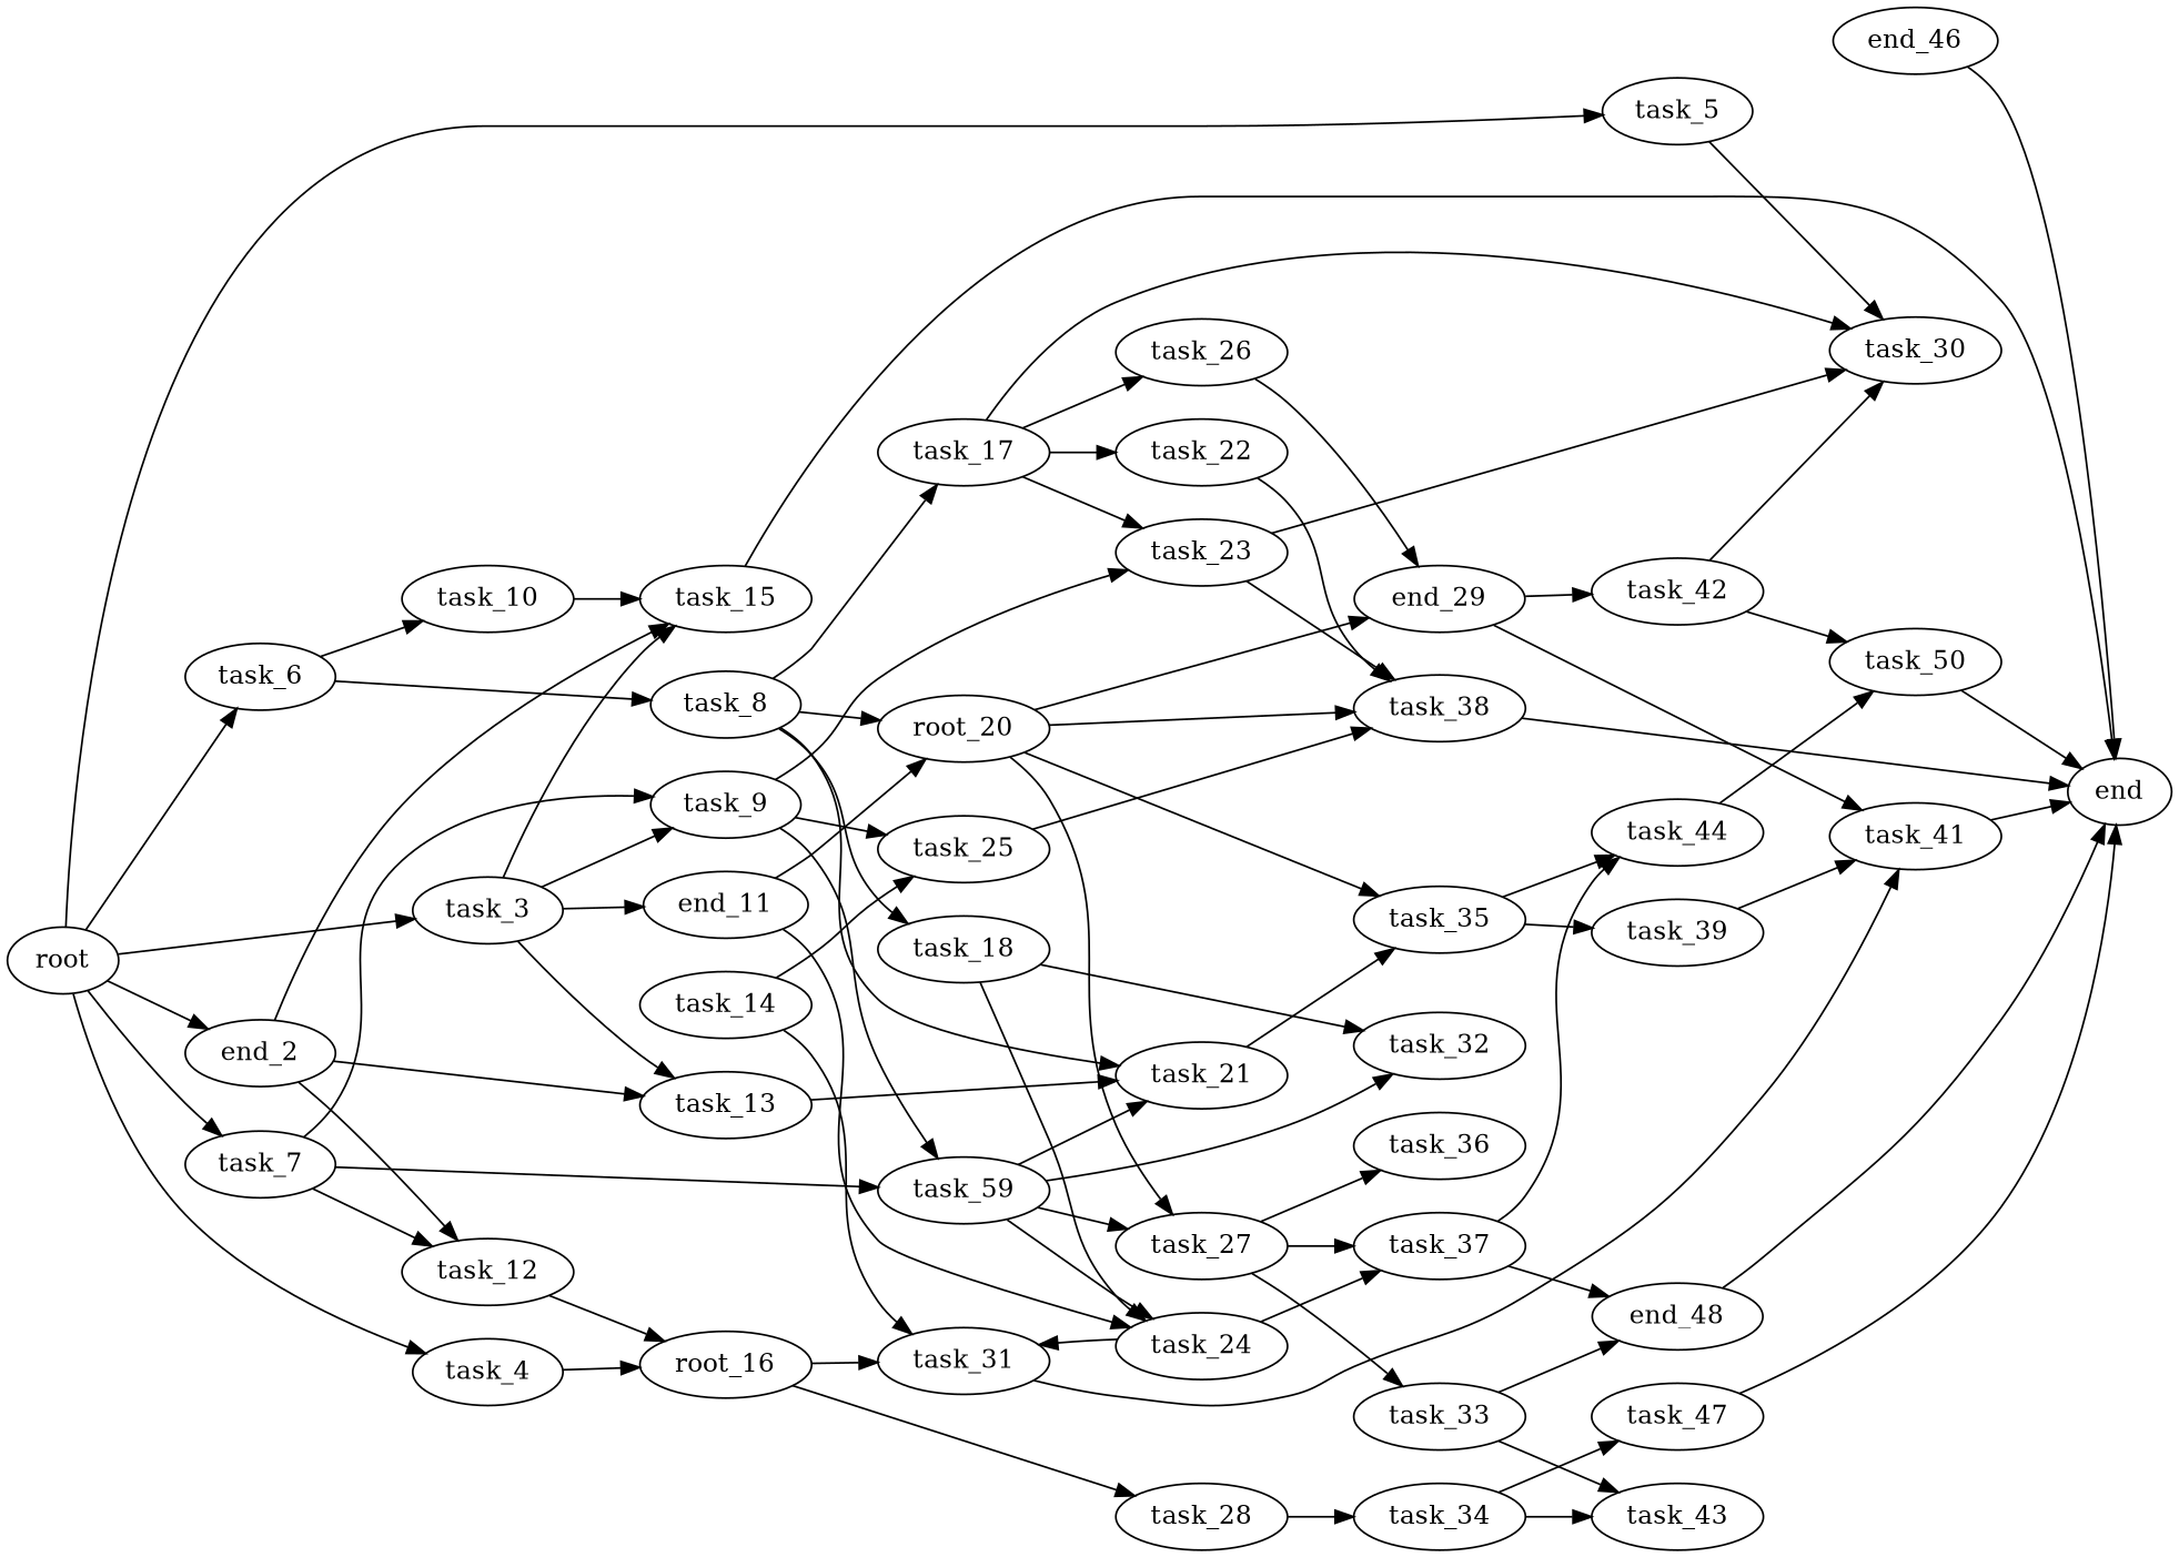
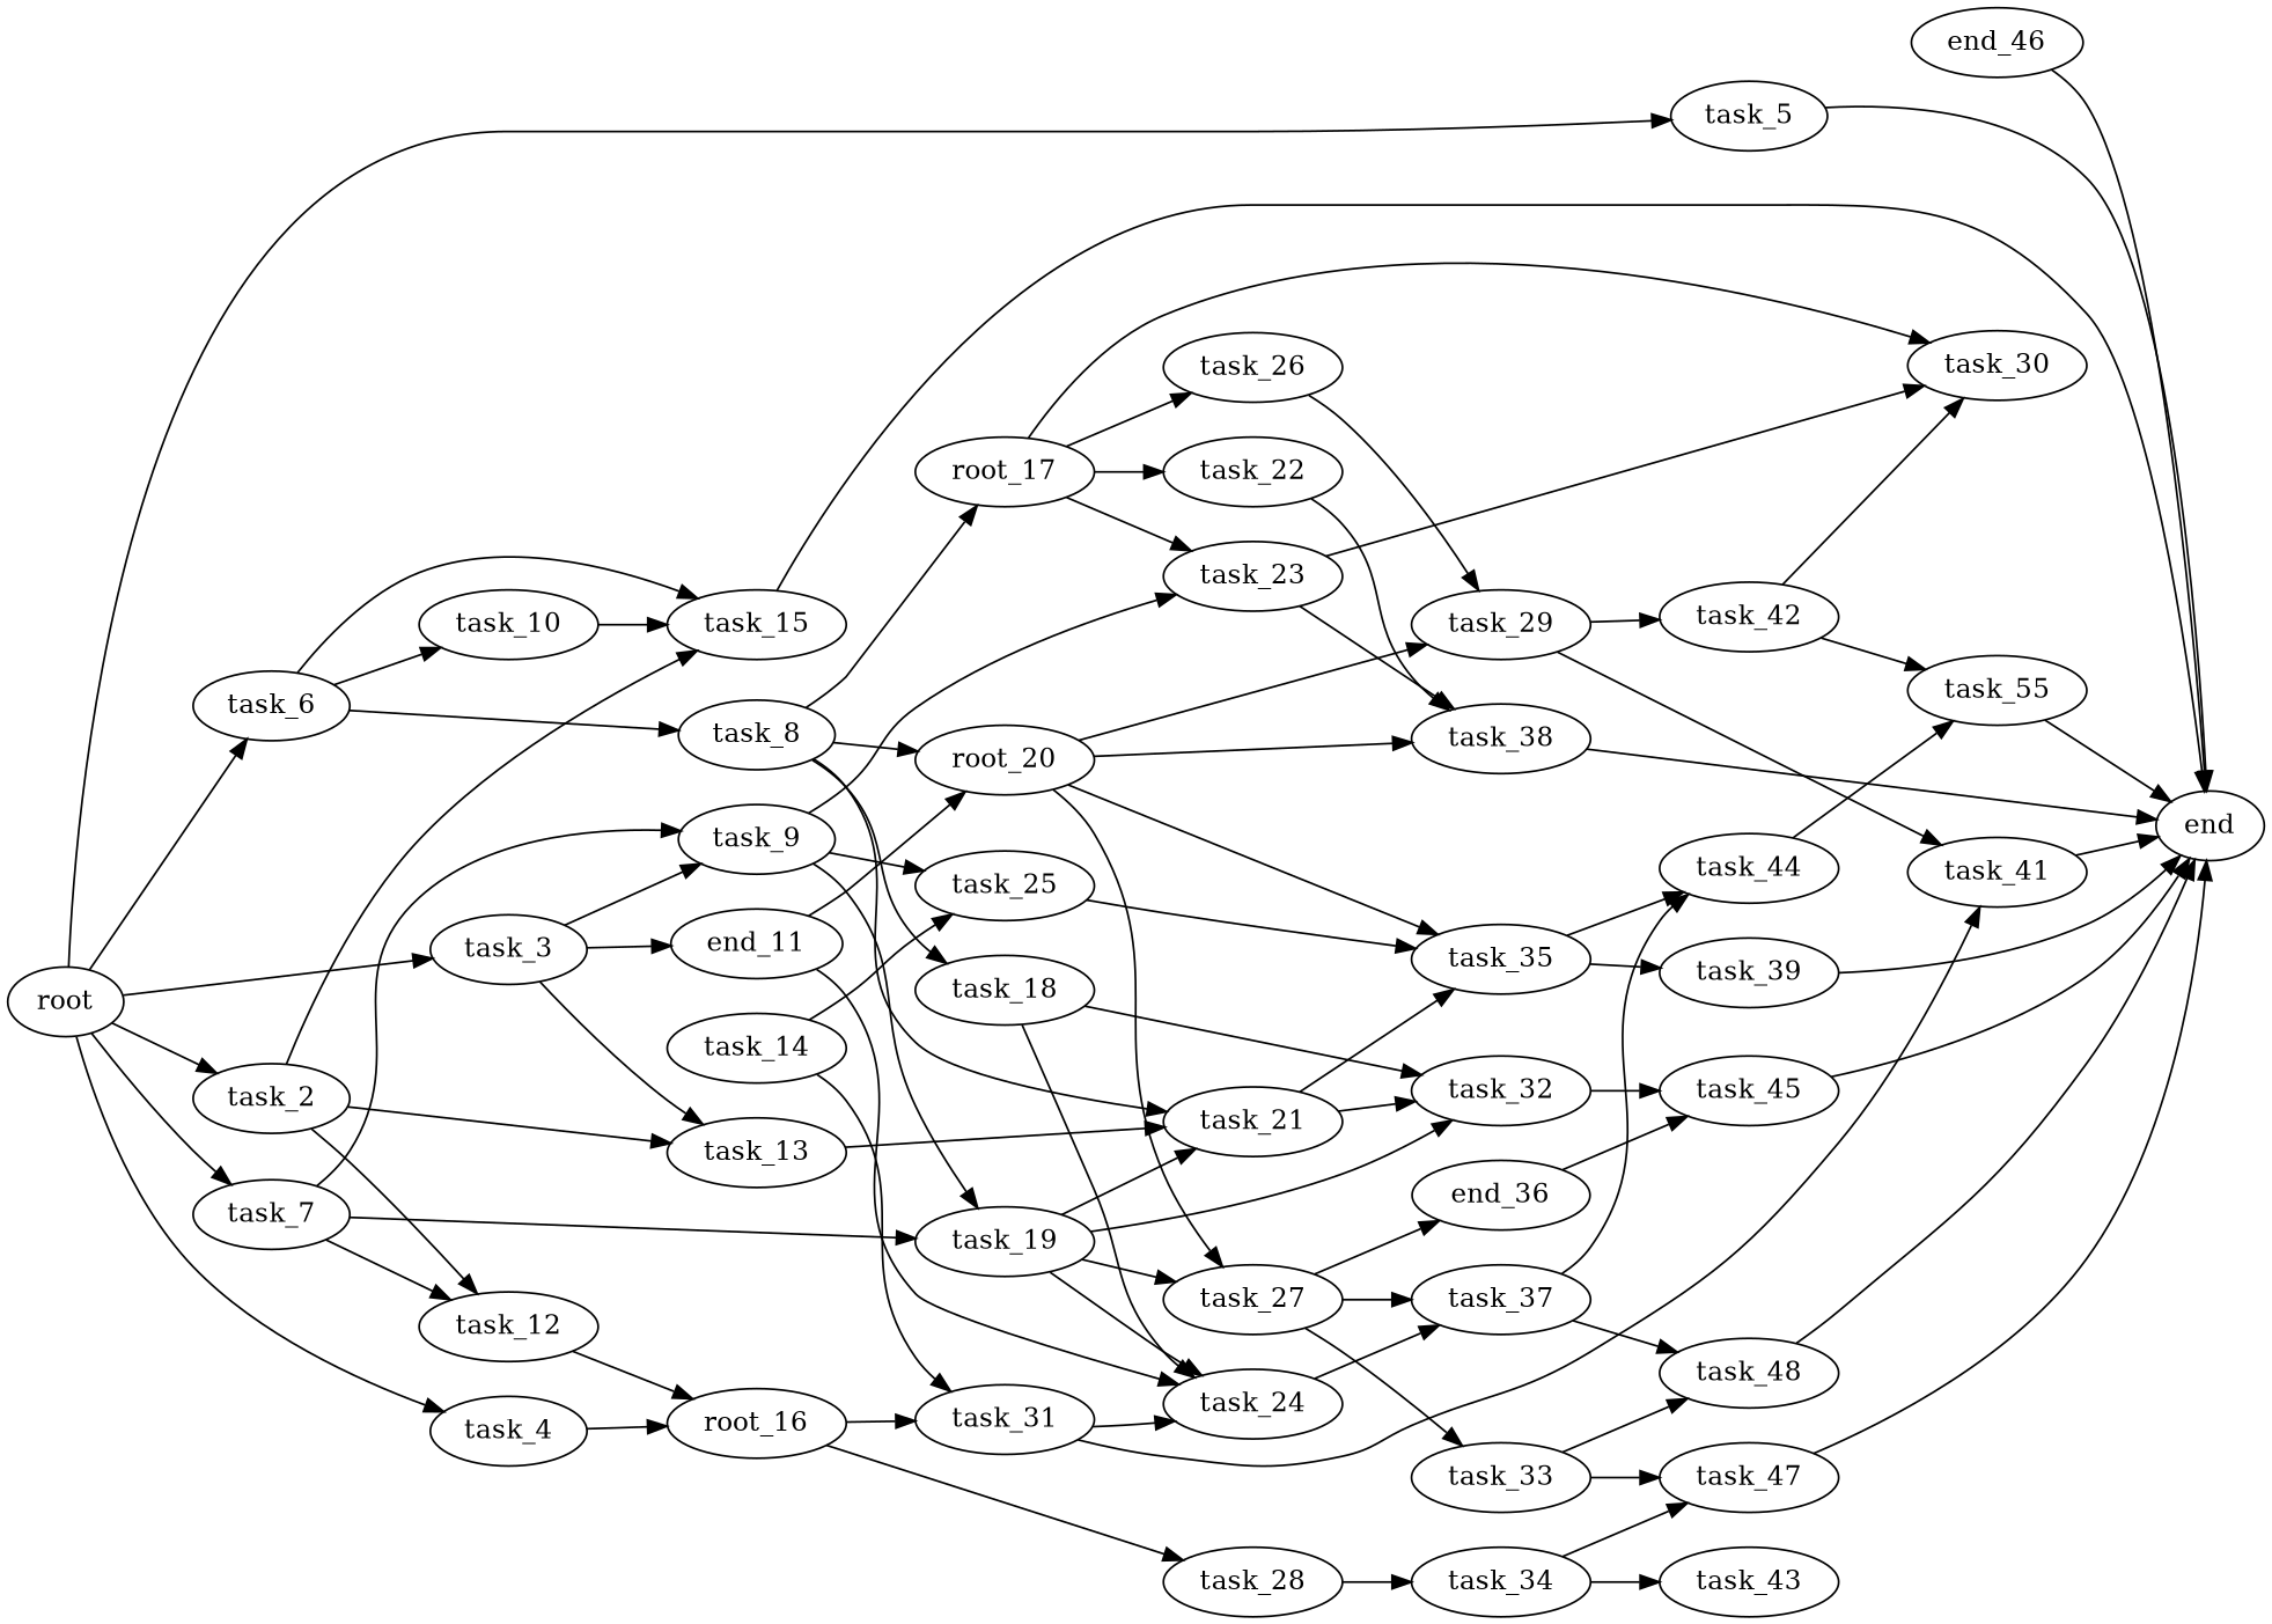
  digraph {
    rankdir=LR
    root
-   task_2 [label=end_2]
+   task_2
    task_3
    task_4
    task_5
    task_6
    task_7
    task_12
    task_13
    task_15
    n11 [label=end_11]
    task_9
    n13 [label=root_16]
    end
    task_8
    task_10
-   task_19 [label=task_59]
+   task_19
    n18 [label=root_20]
    task_24
    task_21
    task_23
    task_25
    task_31
    task_28
-   task_17
+   task_17 [label=root_17]
    task_18
    task_32
    task_27
    task_22
    task_26
    task_30
-   task_29 [label=end_29]
+   task_29
    task_35
    task_38
    task_37
    task_14
    task_41
    task_34
+   task_45
    task_33
-   task_36
+   task_36 [label=end_36]
    task_42
    task_39
    task_44
-   task_48 [label=end_48]
+   task_48
    task_43
    task_47
-   task_50
+   task_50 [label=task_55]
    n49 [label=end_46]
    root -> task_2
    root -> task_3
    root -> task_4
    root -> task_5
    root -> task_6
    root -> task_7
    task_2 -> task_12
    task_2 -> task_13
    task_2 -> task_15
    task_3 -> task_13
    task_3 -> n11
    task_3 -> task_9
    task_4 -> n13
-   task_5 -> task_30
-   task_3 -> task_15
+   task_5 -> end
+   task_6 -> task_15
    task_6 -> task_8
    task_6 -> task_10
    task_7 -> task_12
    task_7 -> task_9
    task_7 -> task_19
    task_12 -> n13
    task_13 -> task_21
    task_15 -> end
    n11 -> n18
    n11 -> task_24
    task_9 -> task_19
    task_9 -> task_23
    task_9 -> task_25
    n13 -> task_31
    n13 -> task_28
    task_8 -> n18
    task_8 -> task_21
    task_8 -> task_17
    task_8 -> task_18
    task_10 -> task_15
    task_19 -> task_24
    task_19 -> task_21
    task_19 -> task_32
    task_19 -> task_27
    n18 -> task_27
    n18 -> task_29
    n18 -> task_35
    n18 -> task_38
-   task_24 -> task_31
+   task_31 -> task_24
    task_24 -> task_37
+   task_21 -> task_32
    task_21 -> task_35
    task_23 -> task_30
    task_23 -> task_38
-   task_25 -> task_38
+   task_25 -> task_35
    task_31 -> task_41
    task_28 -> task_34
    task_17 -> task_23
    task_17 -> task_22
    task_17 -> task_26
    task_17 -> task_30
    task_18 -> task_24
    task_18 -> task_32
+   task_32 -> task_45
    task_27 -> task_37
    task_27 -> task_33
    task_27 -> task_36
    task_22 -> task_38
    task_26 -> task_29
    task_29 -> task_41
    task_29 -> task_42
    task_35 -> task_39
    task_35 -> task_44
    task_38 -> end
    task_37 -> task_44
    task_37 -> task_48
    task_14 -> task_25
    task_14 -> task_31
    task_41 -> end
    task_34 -> task_43
    task_34 -> task_47
+   task_45 -> end
    task_33 -> task_48
-   task_33 -> task_43
+   task_33 -> task_47
+   task_36 -> task_45
    task_42 -> task_30
    task_42 -> task_50
-   task_39 -> task_41
+   task_39 -> end
    task_44 -> task_50
    task_48 -> end
    task_47 -> end
    task_50 -> end
    n49 -> end
  }
